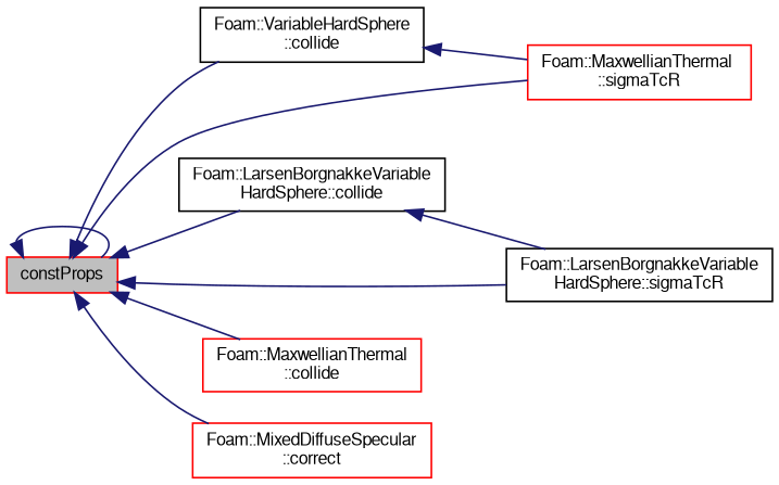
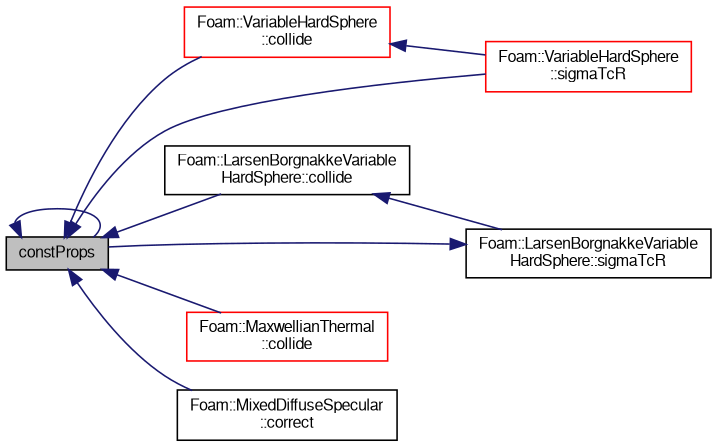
  digraph {
    rankdir=LR
    node [color=black fontname=FreeSans fontsize=10 shape=record]
    edge [color=midnightblue dir=back fontname=FreeSans fontsize=10 labelfontname=FreeSans labelfontsize=10 style=solid]
-   n1 [color=red fillcolor=grey75 fontcolor=black height=0.2 label=constProps style=filled width=0.4]
-   n2 [height=0.2 label="Foam::VariableHardSphere\l::collide" width=0.4]
-   n3 [color=red height=0.2 label="Foam::MaxwellianThermal\l::sigmaTcR" width=0.4]
+   n1 [fillcolor=grey75 fontcolor=black height=0.2 label=constProps style=filled width=0.4]
+   n2 [color=red height=0.2 label="Foam::VariableHardSphere\l::collide" width=0.4]
+   n3 [color=red height=0.2 label="Foam::VariableHardSphere\l::sigmaTcR" width=0.4]
    n4 [height=0.2 label="Foam::LarsenBorgnakkeVariable\lHardSphere::collide" width=0.4]
    n5 [height=0.2 label="Foam::LarsenBorgnakkeVariable\lHardSphere::sigmaTcR" width=0.4]
    n6 [color=red height=0.2 label="Foam::MaxwellianThermal\l::collide" width=0.4]
-   n7 [color=red height=0.2 label="Foam::MixedDiffuseSpecular\l::correct" width=0.4]
+   n7 [height=0.2 label="Foam::MixedDiffuseSpecular\l::correct" width=0.4]
    n1 -> n1
    n1 -> n2
    n1 -> n3
    n1 -> n4
-   n1 -> n5
+   n5 -> n1
    n1 -> n6
    n1 -> n7
    n2 -> n3
    n4 -> n5
  }
